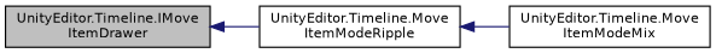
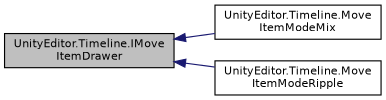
  digraph {
    rankdir=LR
    node [color=black fillcolor=white fontname=Helvetica fontsize=10 shape=record style=filled]
    edge [color=midnightblue dir=back fontname=Helvetica fontsize=10 labelfontname=Helvetica labelfontsize=10 style=solid]
    n1 [fillcolor=grey75 fontcolor=black height=0.2 label="UnityEditor.Timeline.IMove\lItemDrawer" width=0.4]
    n2 [height=0.2 label="UnityEditor.Timeline.Move\lItemModeMix" width=0.4]
    n3 [height=0.2 label="UnityEditor.Timeline.Move\lItemModeRipple" width=0.4]
-   n3 -> n2
+   n1 -> n2
    n1 -> n3
  }
